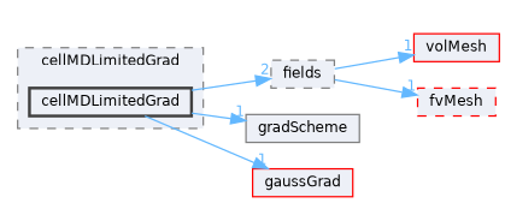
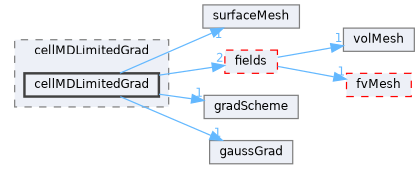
  digraph {
    compound=true
    rankdir=LR
    node [color=grey50 fillcolor="#edf0f7" fontname=Helvetica fontsize=10 shape=box style=filled]
    edge [color=steelblue1 fontcolor=steelblue1 fontname=Helvetica fontsize=10 headlabel=1 labeldistance=1.5 labelfontname=Helvetica labelfontsize=10]
    n1 [color=grey25 height=0.2 label=cellMDLimitedGrad style="filled,bold" width=0.4]
-   n3 [height=0.2 label=fields style="filled,dashed" width=0.4]
+   n2 [height=0.2 label=surfaceMesh width=0.4]
+   n3 [color=red height=0.2 label=fields style="filled,dashed" width=0.4]
    n4 [height=0.2 label=gradScheme width=0.4]
-   n5 [color=red height=0.2 label=gaussGrad width=0.4]
-   n6 [color=red height=0.2 label=volMesh width=0.4]
+   n5 [height=0.2 label=gaussGrad width=0.4]
+   n6 [height=0.2 label=volMesh width=0.4]
    n7 [color=red height=0.2 label=fvMesh style="filled,dashed" width=0.4]
    subgraph cluster_1 {
      bgcolor="#edf0f7"
      fontname=Helvetica
      fontsize=10
      label=cellMDLimitedGrad
      pencolor=grey50
      style="filled,dashed"
      n1
    }
+   n1 -> n2
    n1 -> n3 [headlabel=2]
    n1 -> n4
    n1 -> n5
    n3 -> n6
    n3 -> n7
  }
